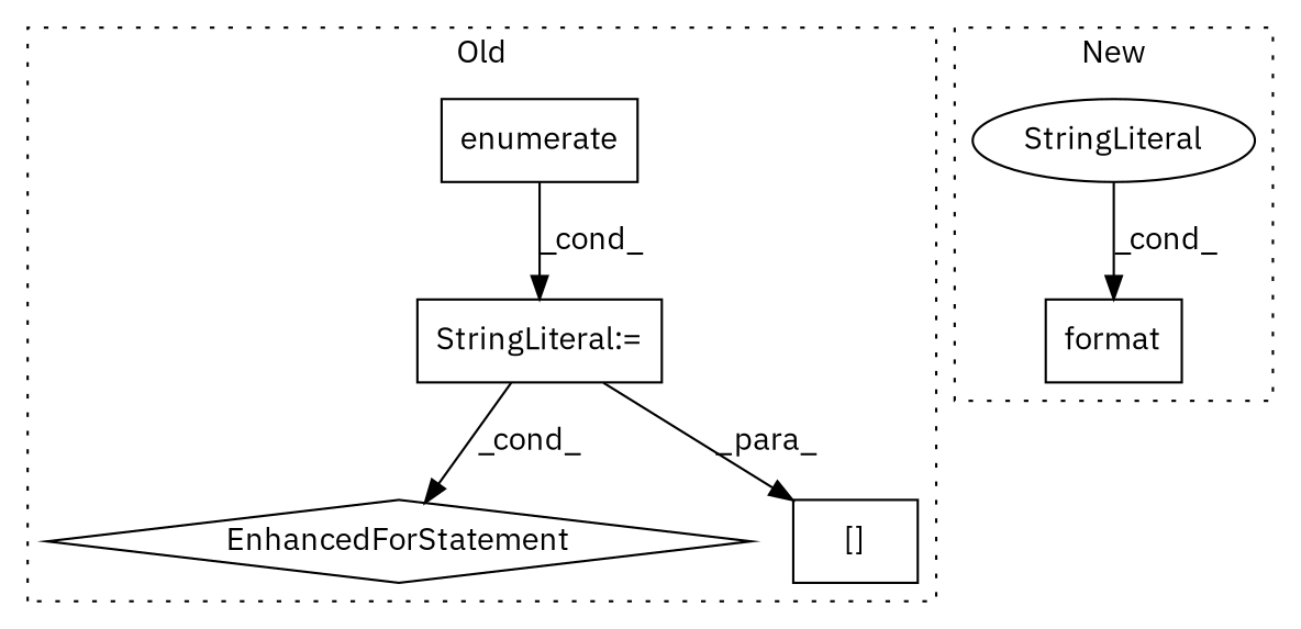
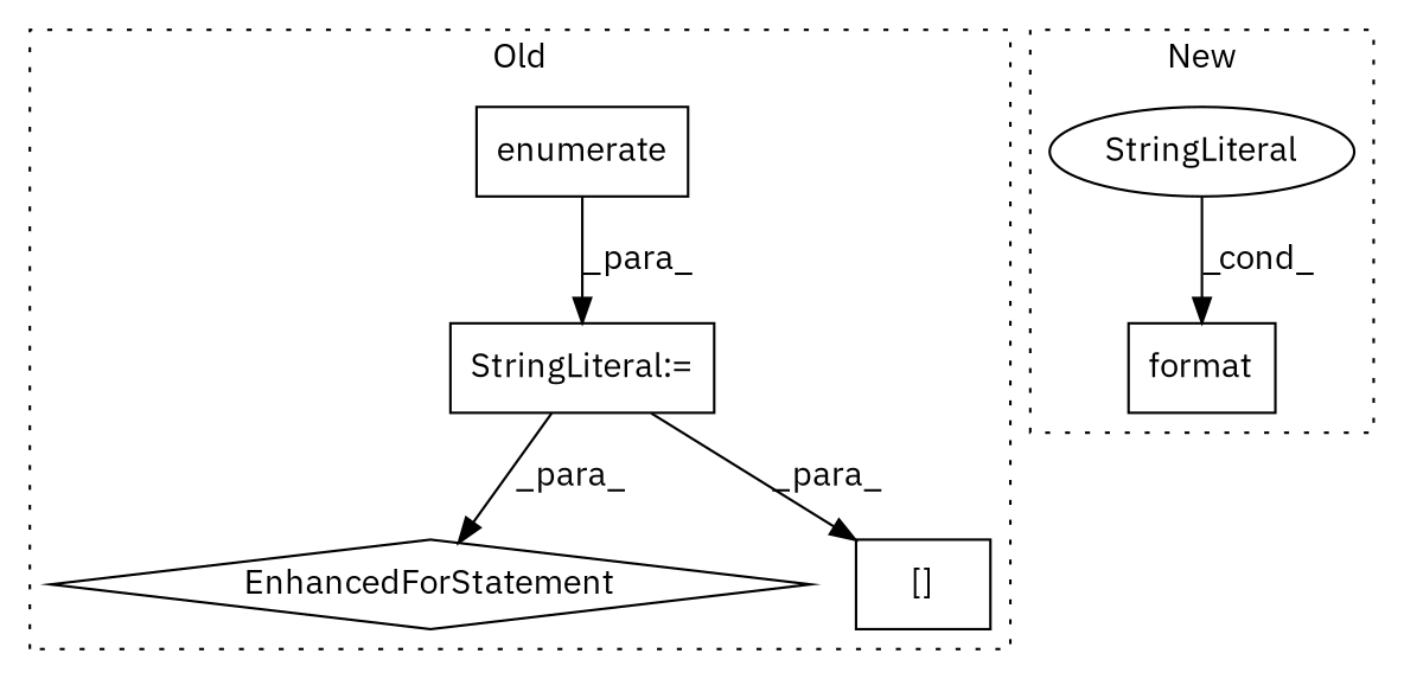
  digraph {
    fontname="IBM Plex Sans"
    node [a=32 fontname="IBM Plex Sans" l="71,2" s="8366,8460" shape=box]
    edge [fontname="IBM Plex Sans"]
    n1 [l="10,1" label=enumerate s="8445,8459"]
    n2 [a=7 label="StringLiteral:="]
    n3 [a=70 label=EnhancedForStatement shape=diamond]
    n4 [a=2 l="5,1" label="[]" s="8548,8556"]
    n5 [l="7,1" label=format s="7808,7825"]
    n6 [a=45 l=22 label=StringLiteral s=7785 shape=ellipse]
    subgraph cluster_1 {
      label=Old
      style=dotted
      n1
      n2
      n3
      n4
    }
    subgraph cluster_2 {
      label=New
      style=dotted
      n5
      n6
    }
-   n1 -> n2 [label=_cond_]
-   n2 -> n3 [label=_cond_]
+   n1 -> n2 [label=_para_]
+   n2 -> n3 [label=_para_]
    n2 -> n4 [label=_para_]
    n6 -> n5 [label=_cond_]
  }
